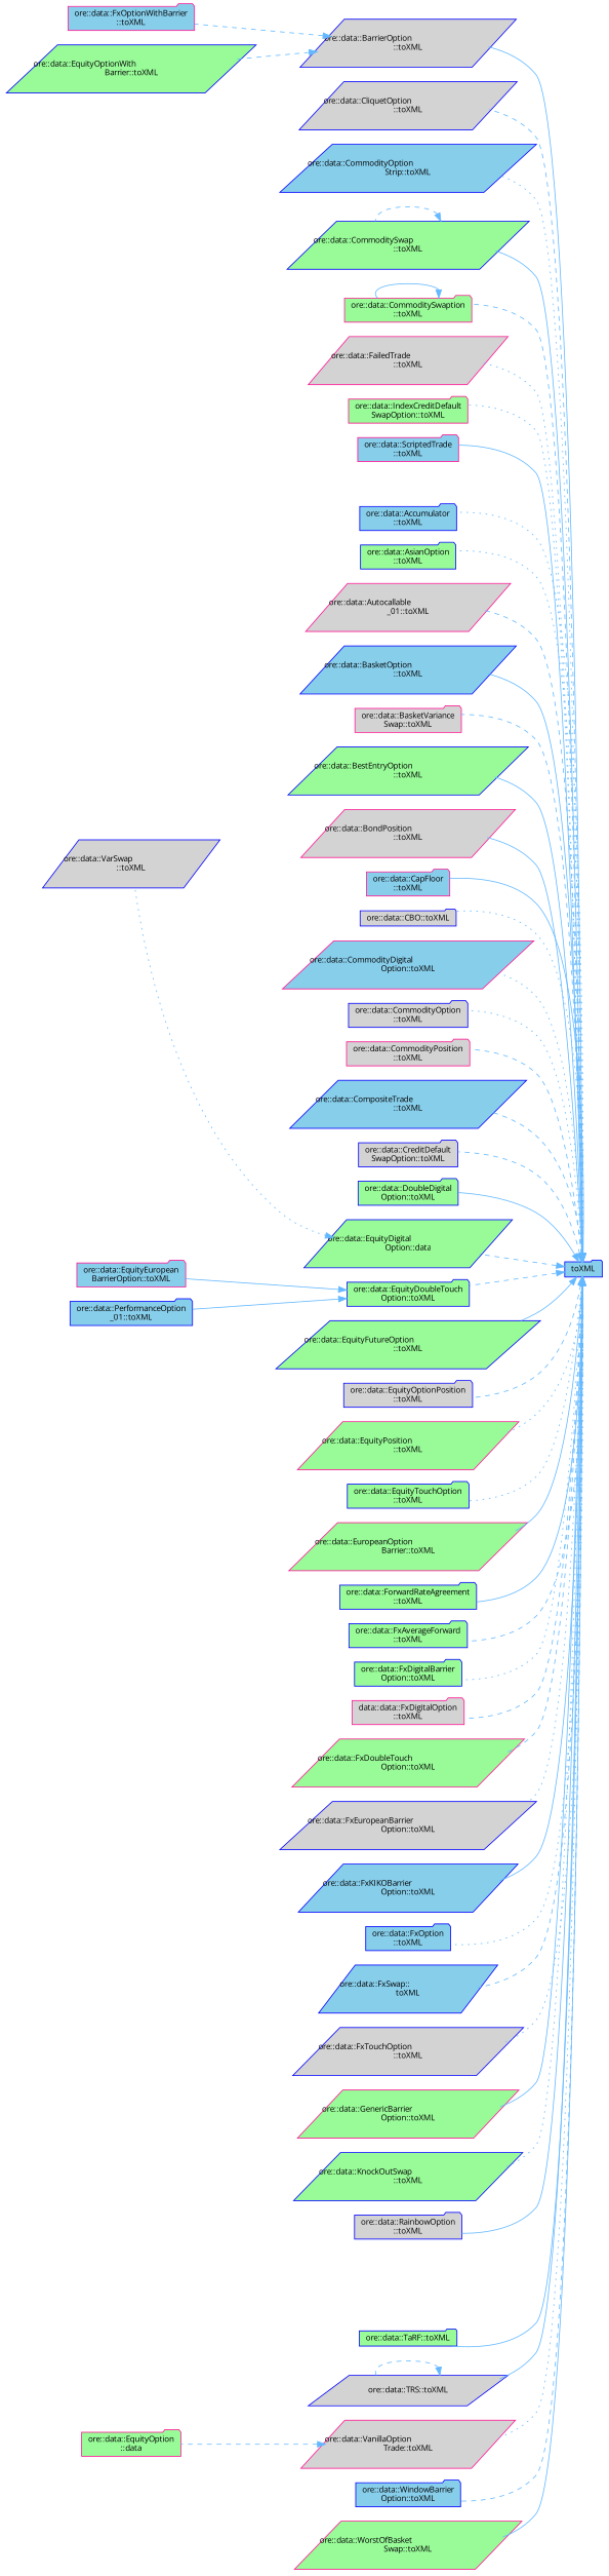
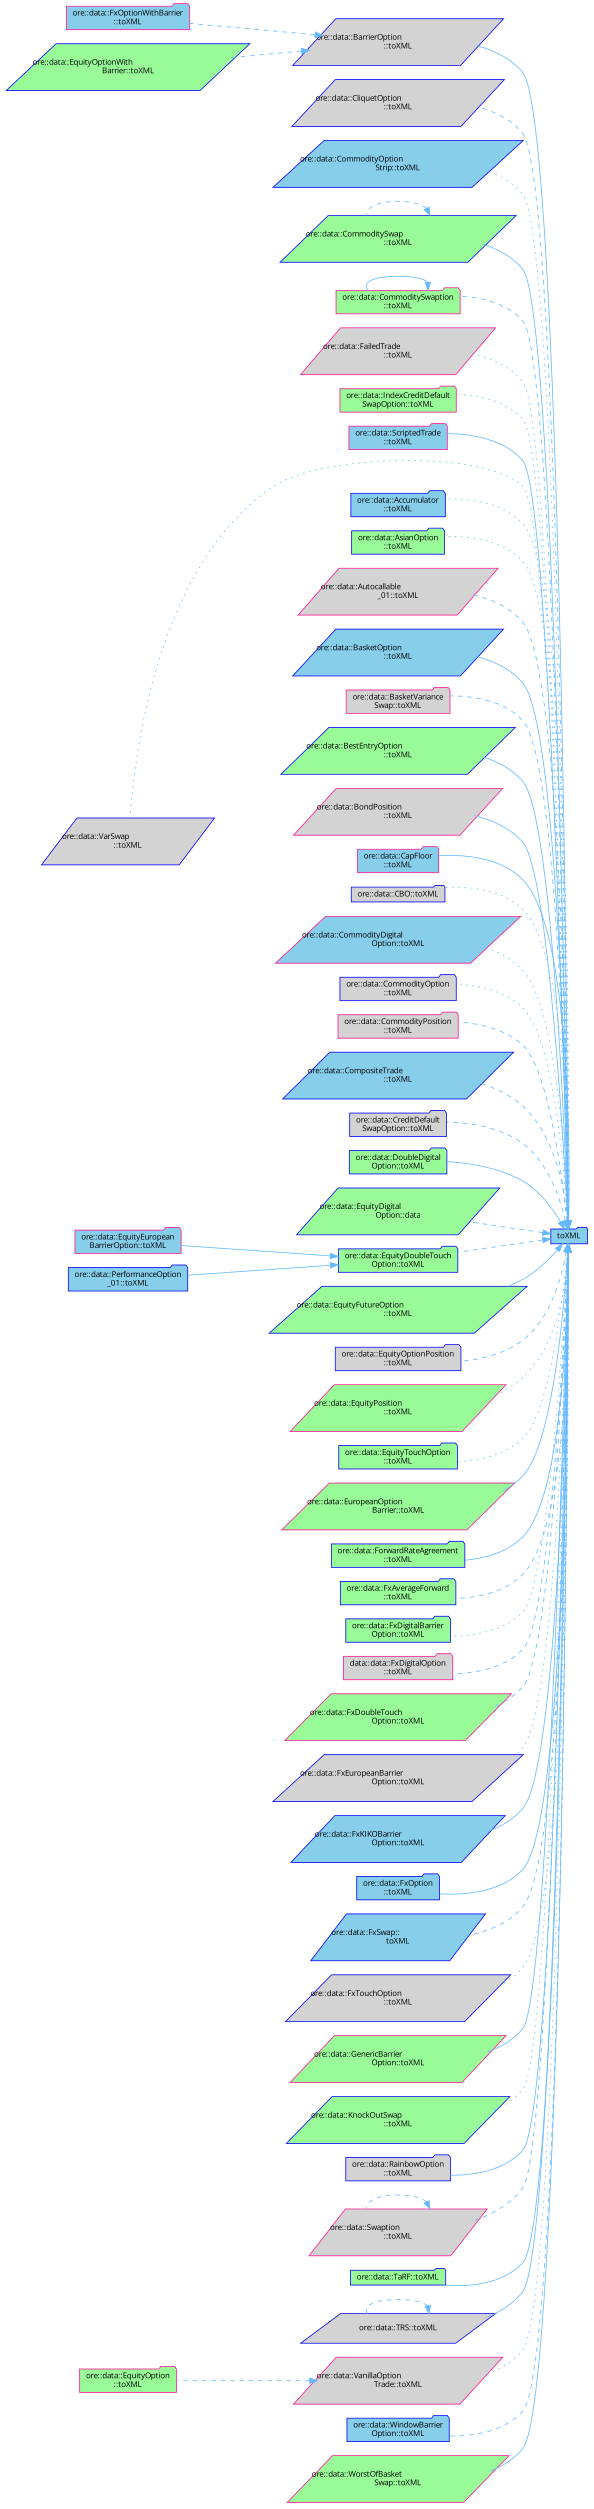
  digraph {
    fontname="Open Sans"
    rankdir=RL
    node [color=blue fillcolor=palegreen fontname="Open Sans" fontsize=10 shape=folder style=filled]
    edge [color=steelblue1 dir=back fontname="Open Sans" fontsize=10 labelfontname=Helvetica labelfontsize=10 style=dashed]
    n1 [fillcolor=skyblue fontcolor=black height=0.2 label=toXML width=0.4]
    n2 [fillcolor=lightgrey height=0.2 label="ore::data::BarrierOption\l::toXML" shape=parallelogram width=0.4]
    n3 [fillcolor=lightgrey height=0.2 label="ore::data::CliquetOption\l::toXML" shape=parallelogram width=0.4]
    n4 [fillcolor=skyblue height=0.2 label="ore::data::CommodityOption\lStrip::toXML" shape=parallelogram width=0.4]
    n5 [height=0.2 label="ore::data::CommoditySwap\l::toXML" shape=parallelogram width=0.4]
    n6 [color=deeppink height=0.2 label="ore::data::CommoditySwaption\l::toXML" width=0.4]
    n7 [color=deeppink fillcolor=lightgrey height=0.2 label="ore::data::FailedTrade\l::toXML" shape=parallelogram width=0.4]
    n8 [color=deeppink height=0.2 label="ore::data::IndexCreditDefault\lSwapOption::toXML" width=0.4]
    n9 [color=deeppink fillcolor=skyblue height=0.2 label="ore::data::ScriptedTrade\l::toXML" width=0.4]
    n10 [fillcolor=lightgrey height=0.2 label="ore::data::VarSwap\l::toXML" shape=parallelogram width=0.4]
    n11 [fillcolor=skyblue height=0.2 label="ore::data::Accumulator\l::toXML" width=0.4]
    n12 [height=0.2 label="ore::data::AsianOption\l::toXML" width=0.4]
    n13 [color=deeppink fillcolor=lightgrey height=0.2 label="ore::data::Autocallable\l_01::toXML" shape=parallelogram width=0.4]
    n14 [fillcolor=skyblue height=0.2 label="ore::data::BasketOption\l::toXML" shape=parallelogram width=0.4]
    n15 [color=deeppink fillcolor=lightgrey height=0.2 label="ore::data::BasketVariance\lSwap::toXML" width=0.4]
    n16 [height=0.2 label="ore::data::BestEntryOption\l::toXML" shape=parallelogram width=0.4]
    n17 [color=deeppink fillcolor=lightgrey height=0.2 label="ore::data::BondPosition\l::toXML" shape=parallelogram width=0.4]
    n18 [color=deeppink fillcolor=skyblue height=0.2 label="ore::data::CapFloor\l::toXML" width=0.4]
    n19 [fillcolor=lightgrey height=0.2 label="ore::data::CBO::toXML" width=0.4]
    n20 [color=deeppink fillcolor=skyblue height=0.2 label="ore::data::CommodityDigital\lOption::toXML" shape=parallelogram width=0.4]
    n21 [fillcolor=lightgrey height=0.2 label="ore::data::CommodityOption\l::toXML" width=0.4]
    n22 [color=deeppink fillcolor=lightgrey height=0.2 label="ore::data::CommodityPosition\l::toXML" width=0.4]
    n23 [fillcolor=skyblue height=0.2 label="ore::data::CompositeTrade\l::toXML" shape=parallelogram width=0.4]
    n24 [fillcolor=lightgrey height=0.2 label="ore::data::CreditDefault\lSwapOption::toXML" width=0.4]
    n25 [height=0.2 label="ore::data::DoubleDigital\lOption::toXML" width=0.4]
    n26 [height=0.2 label="ore::data::EquityDigital\lOption::data" shape=parallelogram width=0.4]
    n27 [height=0.2 label="ore::data::EquityDoubleTouch\lOption::toXML" width=0.4]
    n28 [height=0.2 label="ore::data::EquityFutureOption\l::toXML" shape=parallelogram width=0.4]
    n29 [fillcolor=lightgrey height=0.2 label="ore::data::EquityOptionPosition\l::toXML" width=0.4]
    n30 [color=deeppink height=0.2 label="ore::data::EquityPosition\l::toXML" shape=parallelogram width=0.4]
    n31 [height=0.2 label="ore::data::EquityTouchOption\l::toXML" width=0.4]
    n32 [color=deeppink height=0.2 label="ore::data::EuropeanOption\lBarrier::toXML" shape=parallelogram width=0.4]
    n33 [height=0.2 label="ore::data::ForwardRateAgreement\l::toXML" width=0.4]
    n34 [height=0.2 label="ore::data::FxAverageForward\l::toXML" width=0.4]
    n35 [height=0.2 label="ore::data::FxDigitalBarrier\lOption::toXML" width=0.4]
    n36 [color=deeppink fillcolor=lightgrey height=0.2 label="data::data::FxDigitalOption\l::toXML" width=0.4]
    n37 [color=deeppink height=0.2 label="ore::data::FxDoubleTouch\lOption::toXML" shape=parallelogram width=0.4]
    n38 [fillcolor=lightgrey height=0.2 label="ore::data::FxEuropeanBarrier\lOption::toXML" shape=parallelogram width=0.4]
    n39 [fillcolor=skyblue height=0.2 label="ore::data::FxKIKOBarrier\lOption::toXML" shape=parallelogram width=0.4]
    n40 [fillcolor=skyblue height=0.2 label="ore::data::FxOption\l::toXML" width=0.4]
    n41 [fillcolor=skyblue height=0.2 label="ore::data::FxSwap::\ltoXML" shape=parallelogram width=0.4]
    n42 [fillcolor=lightgrey height=0.2 label="ore::data::FxTouchOption\l::toXML" shape=parallelogram width=0.4]
    n43 [color=deeppink height=0.2 label="ore::data::GenericBarrier\lOption::toXML" shape=parallelogram width=0.4]
    n44 [height=0.2 label="ore::data::KnockOutSwap\l::toXML" shape=parallelogram width=0.4]
    n45 [fillcolor=lightgrey height=0.2 label="ore::data::RainbowOption\l::toXML" width=0.4]
+   n46 [color=deeppink fillcolor=lightgrey height=0.2 label="ore::data::Swaption\l::toXML" shape=parallelogram width=0.4]
    n47 [height=0.2 label="ore::data::TaRF::toXML" width=0.4]
    n48 [fillcolor=lightgrey height=0.2 label="ore::data::TRS::toXML" shape=parallelogram width=0.4]
    n49 [color=deeppink fillcolor=lightgrey height=0.2 label="ore::data::VanillaOption\lTrade::toXML" shape=parallelogram width=0.4]
    n50 [fillcolor=skyblue height=0.2 label="ore::data::WindowBarrier\lOption::toXML" width=0.4]
    n51 [color=deeppink height=0.2 label="ore::data::WorstOfBasket\lSwap::toXML" shape=parallelogram width=0.4]
    n52 [color=deeppink fillcolor=skyblue height=0.2 label="ore::data::FxOptionWithBarrier\l::toXML" width=0.4]
    n53 [height=0.2 label="ore::data::EquityOptionWith\lBarrier::toXML" shape=parallelogram width=0.4]
    n54 [color=deeppink fillcolor=skyblue height=0.2 label="ore::data::EquityEuropean\lBarrierOption::toXML" width=0.4]
    n55 [fillcolor=skyblue height=0.2 label="ore::data::PerformanceOption\l_01::toXML" width=0.4]
-   n56 [color=deeppink height=0.2 label="ore::data::EquityOption\l::data" width=0.4]
+   n56 [color=deeppink height=0.2 label="ore::data::EquityOption\l::toXML" width=0.4]
    n1 -> n2 [style=solid]
    n1 -> n3
    n1 -> n4 [style=dotted]
    n1 -> n5 [style=solid]
    n1 -> n6
    n1 -> n7 [style=dotted]
    n1 -> n8 [style=dotted]
    n1 -> n9 [style=solid]
-   n26 -> n10 [style=dotted]
+   n1 -> n10 [style=dotted]
    n1 -> n11 [style=dotted]
    n1 -> n12 [style=dotted]
    n1 -> n13
    n1 -> n14 [style=solid]
    n1 -> n15
    n1 -> n16 [style=solid]
    n1 -> n17 [style=solid]
    n1 -> n18 [style=solid]
    n1 -> n19 [style=dotted]
    n1 -> n20 [style=dotted]
    n1 -> n21 [style=dotted]
    n1 -> n22
    n1 -> n23
    n1 -> n24
    n1 -> n25 [style=solid]
    n1 -> n26
    n1 -> n27
    n1 -> n28 [style=solid]
    n1 -> n29
    n1 -> n30 [style=dotted]
    n1 -> n31 [style=dotted]
    n1 -> n32 [style=solid]
    n1 -> n33 [style=solid]
    n1 -> n34
    n1 -> n35 [style=dotted]
    n1 -> n36
    n1 -> n37
    n1 -> n38 [style=dotted]
    n1 -> n39 [style=solid]
-   n1 -> n40 [style=dotted]
+   n1 -> n40 [style=solid]
    n1 -> n41
    n1 -> n42 [style=dotted]
    n1 -> n43 [style=solid]
    n1 -> n44 [style=dotted]
    n1 -> n45 [style=solid]
+   n1 -> n46
    n1 -> n47 [style=solid]
    n1 -> n48 [style=solid]
    n1 -> n49 [style=dotted]
    n1 -> n50
    n1 -> n51 [style=solid]
    n2 -> n52
    n2 -> n53
    n5 -> n5
    n6 -> n6 [style=solid]
    n27 -> n54 [style=solid]
    n27 -> n55 [style=solid]
+   n46 -> n46
    n48 -> n48
    n49 -> n56
  }
